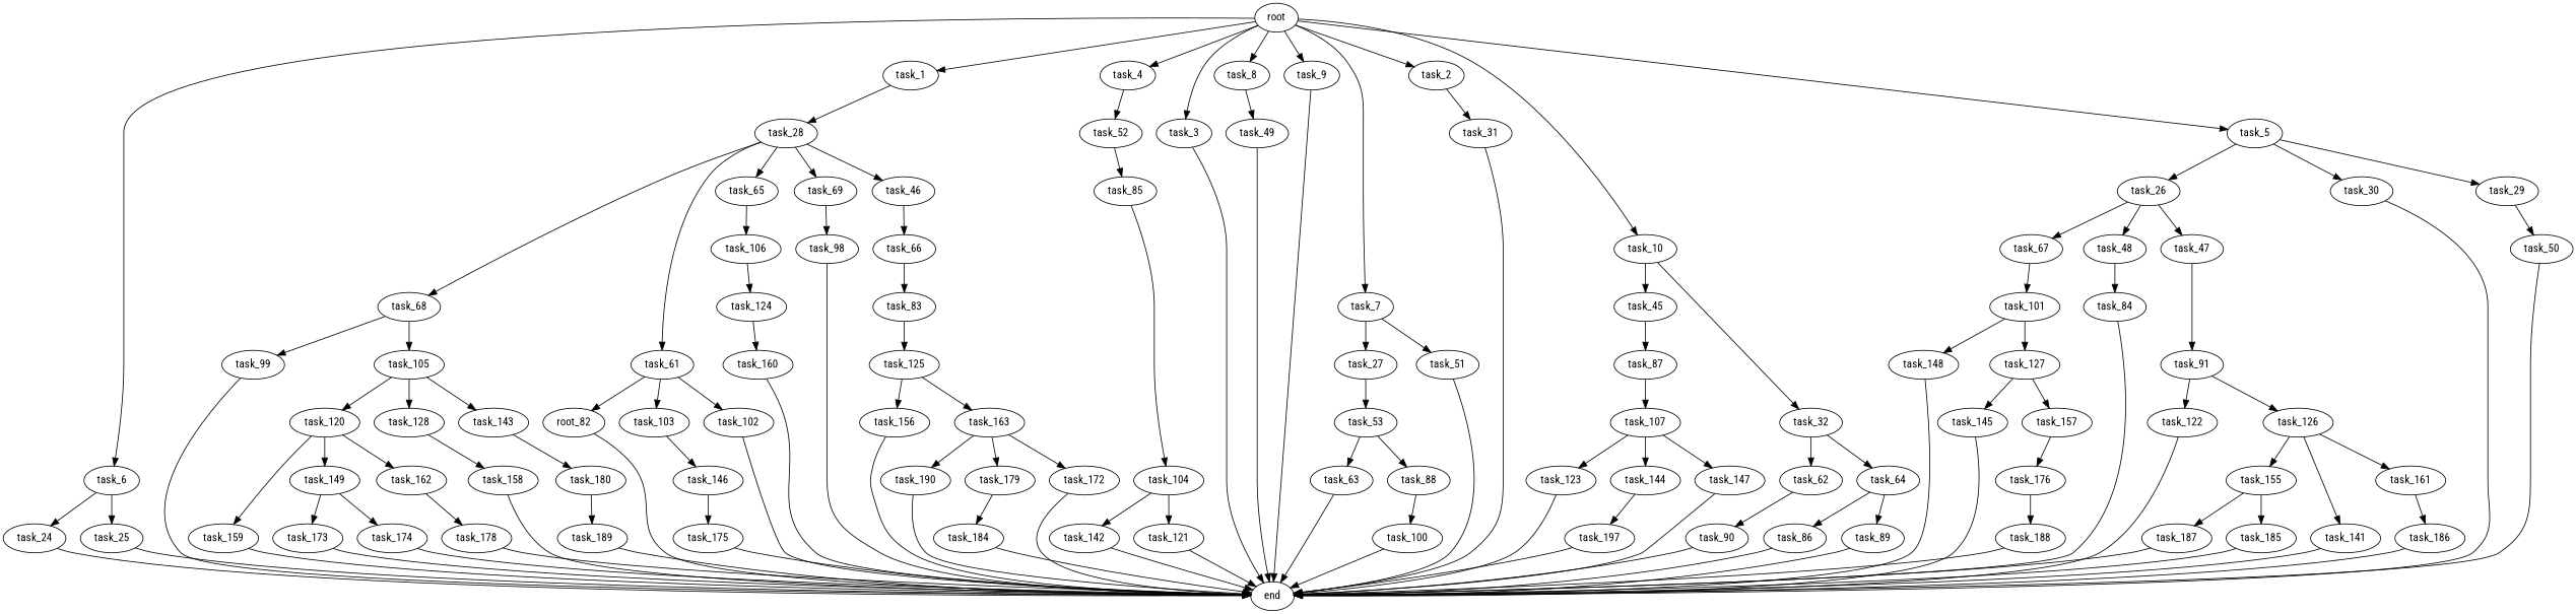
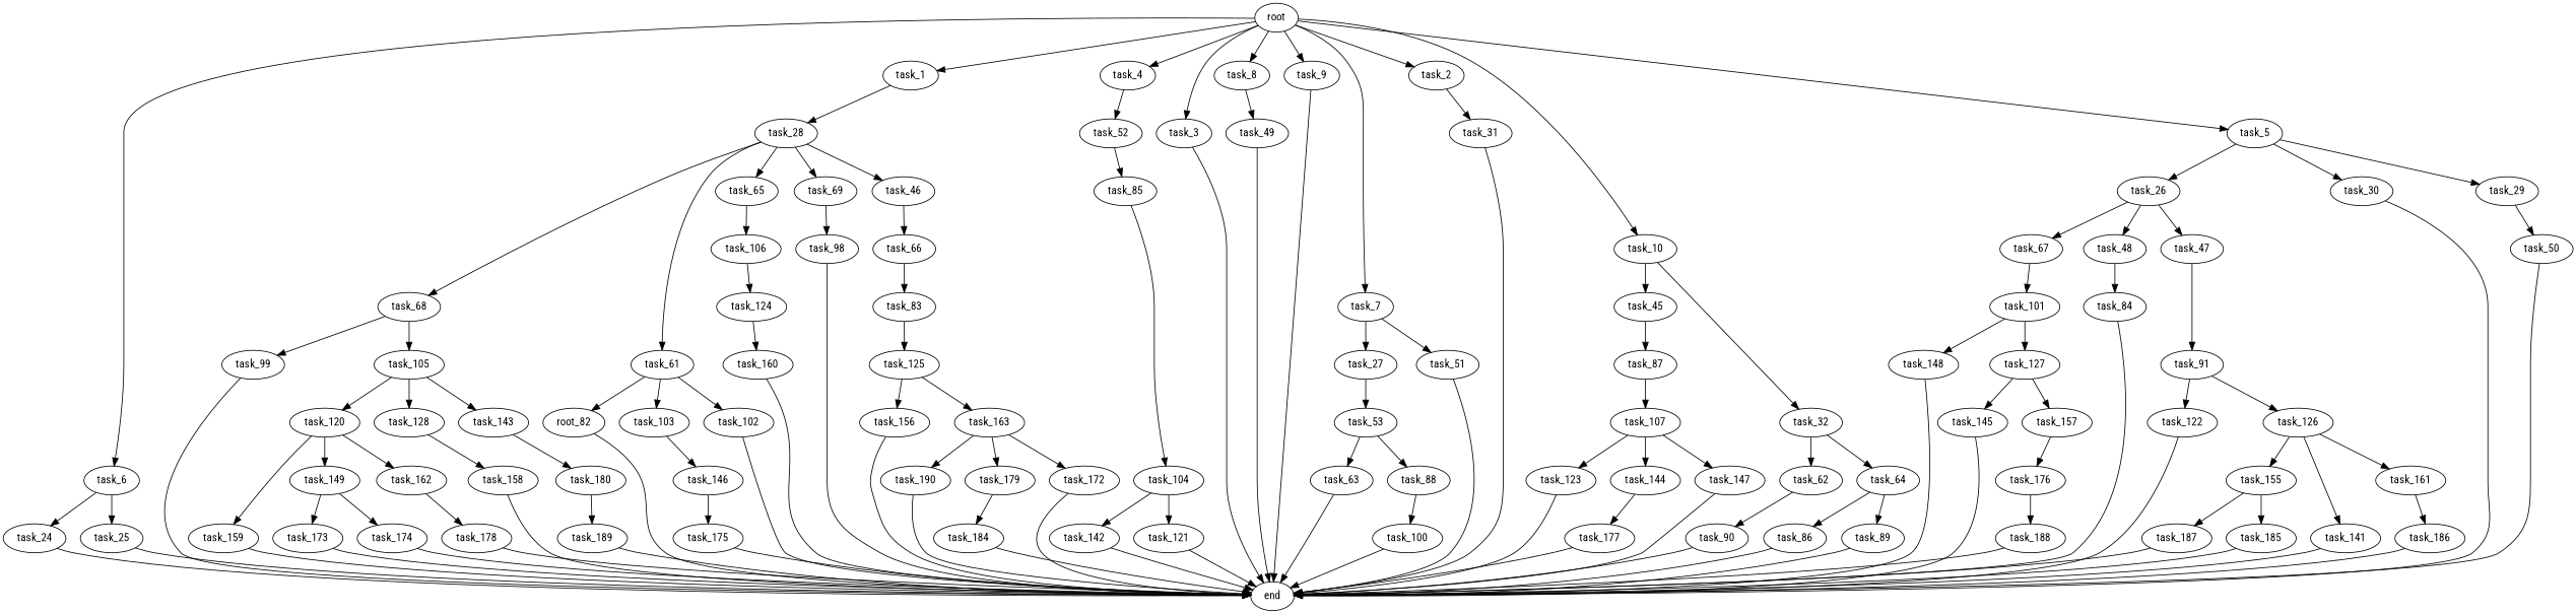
  digraph {
    fontname="Roboto Condensed"
    node [fontname="Roboto Condensed"]
    edge [fontname="Roboto Condensed"]
    task_6
    task_24
    task_25
    end
    task_91
    task_122
    task_126
    task_155
    task_141
    task_161
    task_45
    task_87
    task_107
    task_187
    task_123
    task_66
    task_83
    task_125
    task_1
    task_28
    task_68
    task_61
    task_65
    task_69
    task_46
    n26 [label=root_82]
    task_159
    task_99
    task_105
    task_120
    task_128
    task_143
    task_190
    task_149
    task_173
    task_174
    task_156
    task_163
    root
    task_4
    task_3
    task_8
    task_9
    task_7
    task_2
    task_10
    task_5
    task_52
    task_49
    task_27
    task_51
    task_31
    task_32
    task_26
    task_30
    task_29
    task_63
    task_176
    task_188
    task_179
    task_184
    task_144
-   task_177 [label=task_197]
+   task_177
    task_148
    task_85
    task_98
    task_147
    task_62
    task_90
    task_189
    task_101
    task_127
    task_145
    task_157
    task_178
    task_162
    task_53
    task_88
    task_86
    task_158
    task_64
    task_89
    task_172
    task_100
    task_185
    task_186
    task_103
    task_102
    task_106
    task_142
    task_84
    task_180
    task_121
    task_175
    task_67
    task_48
    task_47
    task_124
    task_160
    task_146
    task_104
    task_50
    task_6 -> task_24
    task_6 -> task_25
    task_24 -> end
    task_25 -> end
    task_91 -> task_122
    task_91 -> task_126
    task_122 -> end
    task_126 -> task_155
    task_126 -> task_141
    task_126 -> task_161
    task_155 -> task_187
    task_155 -> task_185
    task_141 -> end
    task_161 -> task_186
    task_45 -> task_87
    task_87 -> task_107
    task_107 -> task_123
    task_107 -> task_144
    task_107 -> task_147
    task_187 -> end
    task_123 -> end
    task_66 -> task_83
    task_83 -> task_125
    task_125 -> task_156
    task_125 -> task_163
    task_1 -> task_28
    task_28 -> task_68
    task_28 -> task_61
    task_28 -> task_65
    task_28 -> task_69
    task_28 -> task_46
    task_68 -> task_99
    task_68 -> task_105
    task_61 -> n26
    task_61 -> task_103
    task_61 -> task_102
    task_65 -> task_106
    task_69 -> task_98
    task_46 -> task_66
    n26 -> end
    task_159 -> end
    task_99 -> end
    task_105 -> task_120
    task_105 -> task_128
    task_105 -> task_143
    task_120 -> task_159
    task_120 -> task_149
    task_120 -> task_162
    task_128 -> task_158
    task_143 -> task_180
    task_190 -> end
    task_149 -> task_173
    task_149 -> task_174
    task_173 -> end
    task_174 -> end
    task_156 -> end
    task_163 -> task_190
    task_163 -> task_179
    task_163 -> task_172
    root -> task_6
    root -> task_1
    root -> task_4
    root -> task_3
    root -> task_8
    root -> task_9
    root -> task_7
    root -> task_2
    root -> task_10
    root -> task_5
    task_4 -> task_52
    task_3 -> end
    task_8 -> task_49
    task_9 -> end
    task_7 -> task_27
    task_7 -> task_51
    task_2 -> task_31
    task_10 -> task_45
    task_10 -> task_32
    task_5 -> task_26
    task_5 -> task_30
    task_5 -> task_29
    task_52 -> task_85
    task_49 -> end
    task_27 -> task_53
    task_51 -> end
    task_31 -> end
    task_32 -> task_62
    task_32 -> task_64
    task_26 -> task_67
    task_26 -> task_48
    task_26 -> task_47
    task_30 -> end
    task_29 -> task_50
    task_63 -> end
    task_176 -> task_188
    task_188 -> end
    task_179 -> task_184
    task_184 -> end
    task_144 -> task_177
    task_177 -> end
    task_148 -> end
    task_85 -> task_104
    task_98 -> end
    task_147 -> end
    task_62 -> task_90
    task_90 -> end
    task_189 -> end
    task_101 -> task_148
    task_101 -> task_127
    task_127 -> task_145
    task_127 -> task_157
    task_145 -> end
    task_157 -> task_176
    task_178 -> end
    task_162 -> task_178
    task_53 -> task_63
    task_53 -> task_88
    task_88 -> task_100
    task_86 -> end
    task_158 -> end
    task_64 -> task_86
    task_64 -> task_89
    task_89 -> end
    task_172 -> end
    task_100 -> end
    task_185 -> end
    task_186 -> end
    task_103 -> task_146
    task_102 -> end
    task_106 -> task_124
    task_142 -> end
    task_84 -> end
    task_180 -> task_189
    task_121 -> end
    task_175 -> end
    task_67 -> task_101
    task_48 -> task_84
    task_47 -> task_91
    task_124 -> task_160
    task_160 -> end
    task_146 -> task_175
    task_104 -> task_142
    task_104 -> task_121
    task_50 -> end
  }
